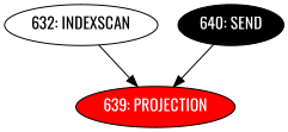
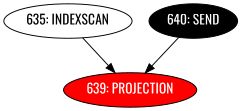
  digraph {
    fontname=Oswald
    node [fontname=Oswald fontcolor=white style=filled]
    edge [fontname=Oswald]
-   n1 [label="632: INDEXSCAN" fontcolor="" style=""]
+   n1 [label="635: INDEXSCAN" fontcolor="" style=""]
    n2 [fillcolor=red label="639: PROJECTION"]
    n3 [fillcolor=black label="640: SEND"]
    n1 -> n2
    n3 -> n2
  }
